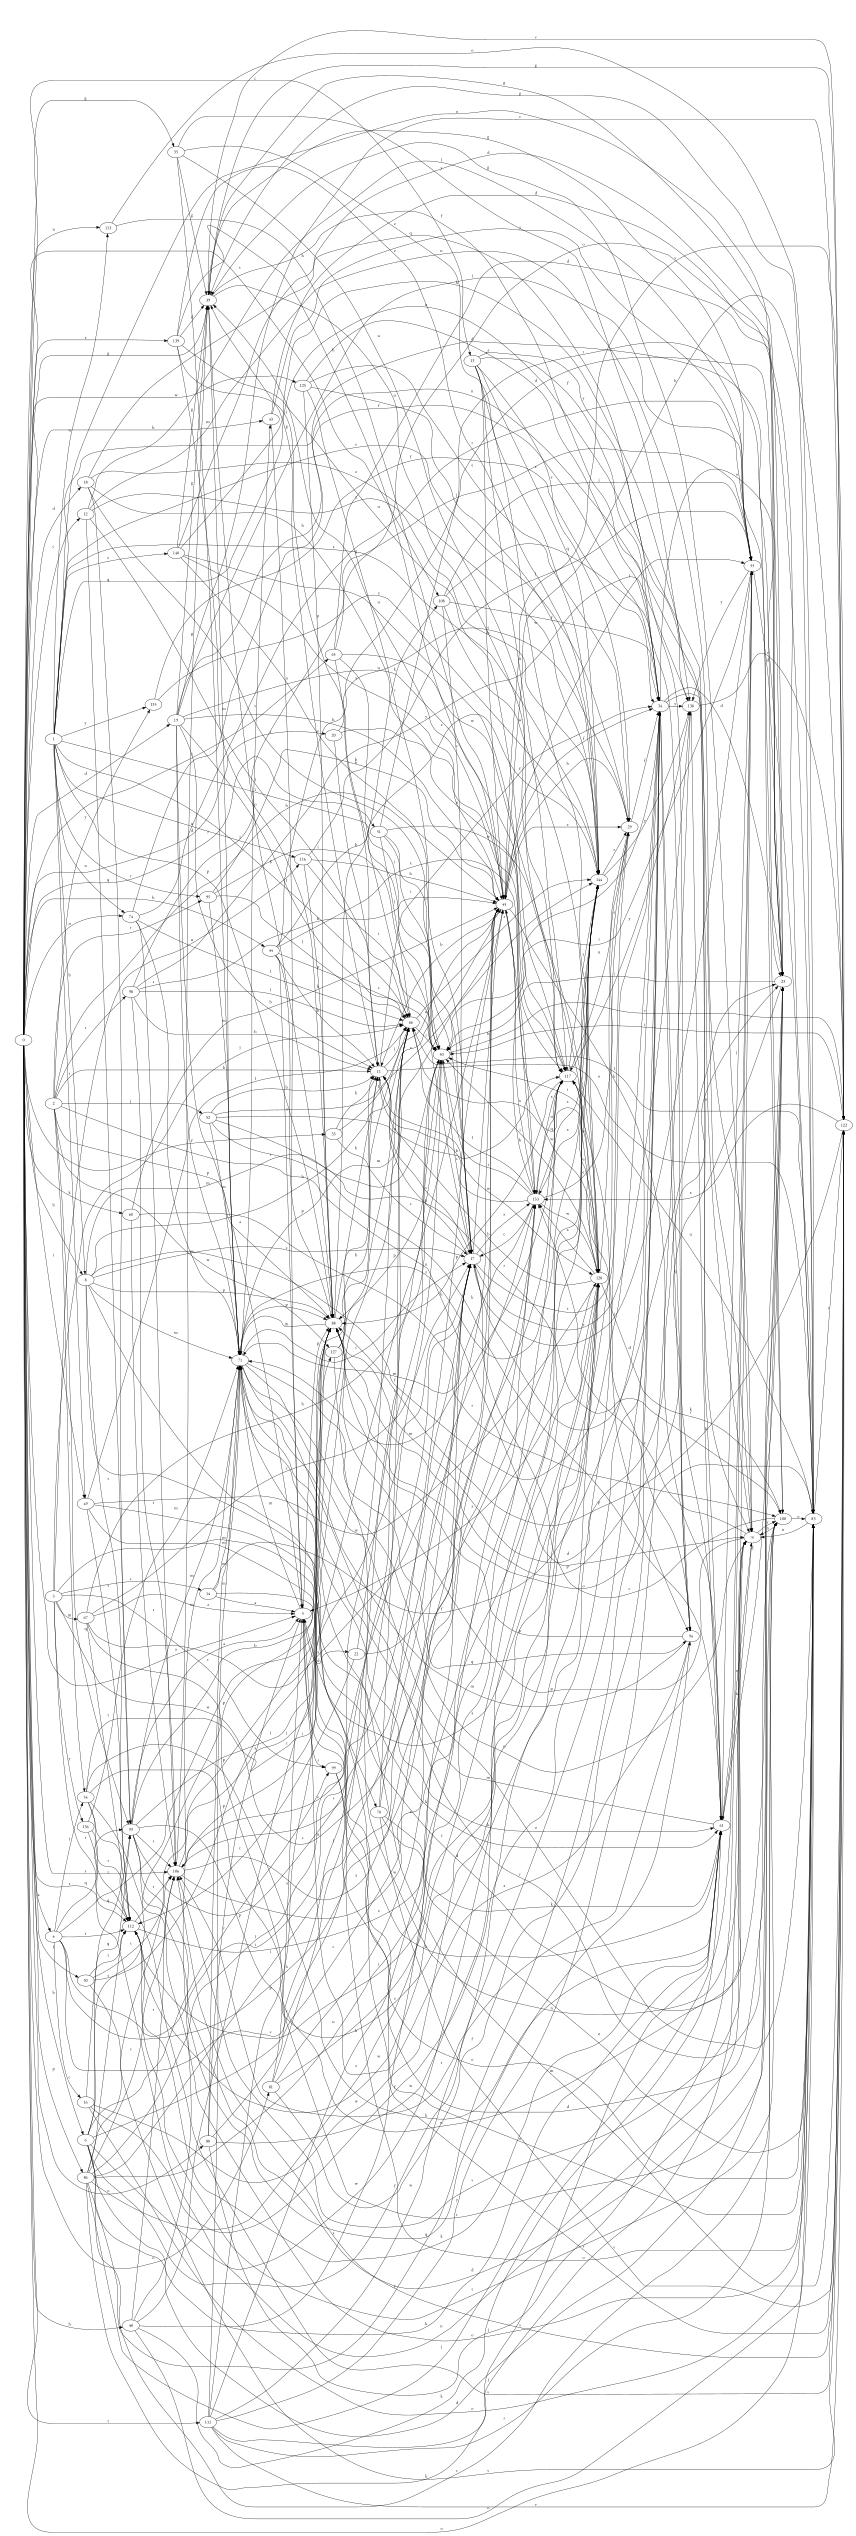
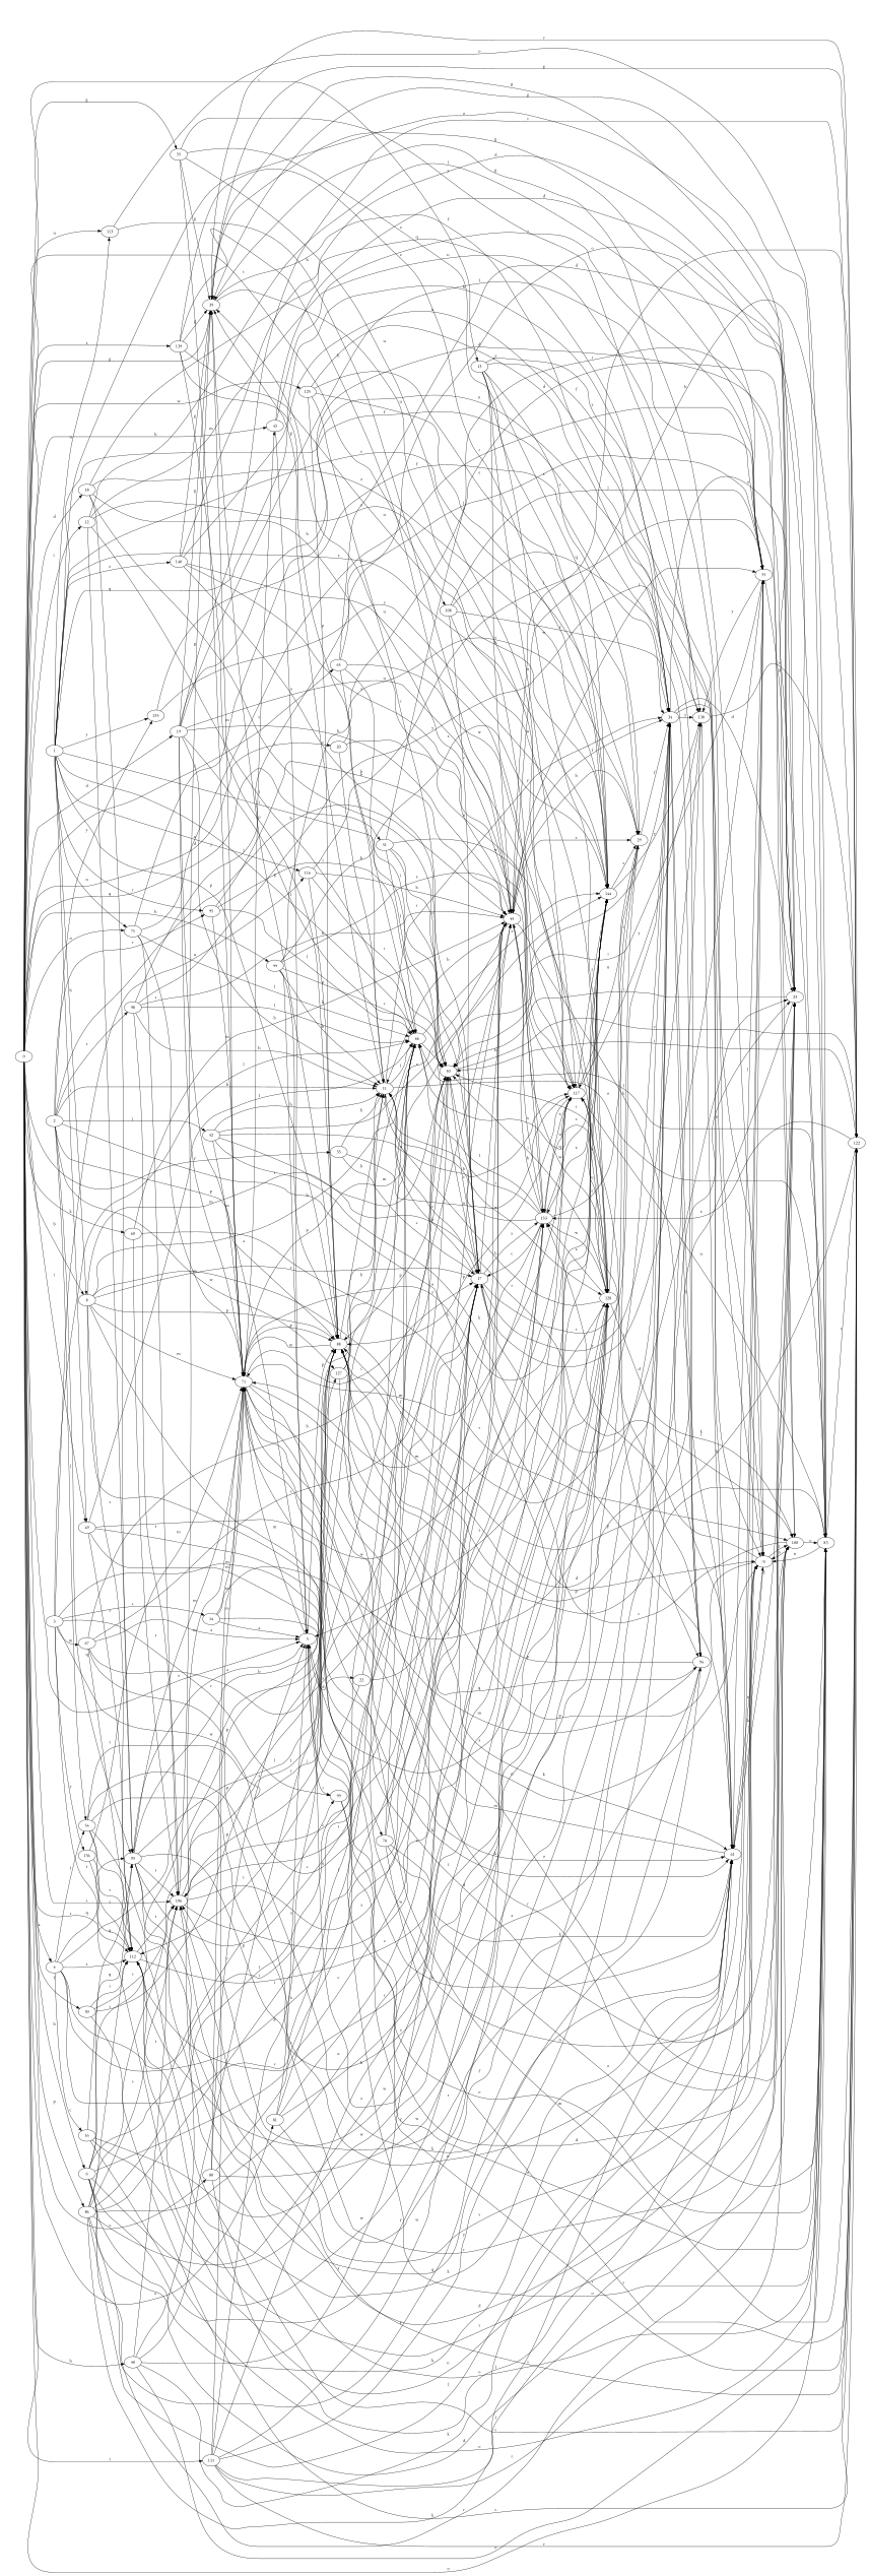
  strict digraph {
    fontname="EB Garamond"
    rankdir=LR
    node [fontname="EB Garamond"]
    edge [fontname="EB Garamond"]
    0
    4
    5
    6
    8
    12
    13
    18
    19
    20
    30
    33
    35
    39
    40
    43
    44
    49
    51
    60
    65
-   75 [label=74]
+   75
    80
    81
    83
    86
    106
    108
    111
    112
    113
    125
    139
    50
    45
    54
    93
    127
    16
    17
    88
    99
    22
    71
    122
    34
    23
    61
    100
    128
    66
    76
    144
    55
    29
    117
    138
    94
    11
    133
    1
    95
    116
    135
    140
    2
    52
    98
    3
    14
    67
    70
    136
    0 -> 4 [label=a]
    0 -> 5 [label=a]
    0 -> 6 [label=b]
    0 -> 8 [label=b]
    0 -> 12 [label=c]
    0 -> 13 [label=c]
    0 -> 18 [label=d]
    0 -> 19 [label=d]
    0 -> 20 [label=d]
    0 -> 30 [label=f]
    0 -> 33 [label=f]
    0 -> 35 [label=g]
    0 -> 39 [label=g]
    0 -> 40 [label=h]
    0 -> 43 [label=h]
    0 -> 44 [label=h]
    0 -> 49 [label=i]
    0 -> 51 [label=j]
    0 -> 60 [label=k]
    0 -> 65 [label=l]
    0 -> 75 [label=n]
    0 -> 80 [label=o]
    0 -> 81 [label=o]
    0 -> 83 [label=o]
    0 -> 86 [label=p]
    0 -> 106 [label=s]
    0 -> 108 [label=t]
    0 -> 111 [label=t]
    0 -> 112 [label=t]
    0 -> 113 [label=u]
    0 -> 125 [label=w]
    0 -> 139 [label=z]
    4 -> 112 [label=t]
    4 -> 50 [label=i]
    4 -> 45 [label=h]
    4 -> 54 [label=j]
    4 -> 93 [label=q]
    4 -> 127 [label=w]
    4 -> 16 [label=c]
    4 -> 17 [label=c]
    5 -> 88 [label=p]
    5 -> 99 [label=r]
    5 -> 22 [label=d]
    5 -> 71 [label=m]
    5 -> 122 [label=v]
    6 -> 93 [label=q]
    6 -> 17 [label=c]
    6 -> 88 [label=p]
    6 -> 99 [label=r]
    6 -> 34 [label=f]
    6 -> 23 [label=d]
    6 -> 61 [label=k]
    6 -> 100 [label=r]
    6 -> 128 [label=w]
    8 -> 112 [label=t]
    8 -> 50 [label=i]
    8 -> 45 [label=h]
    8 -> 17 [label=c]
    8 -> 88 [label=p]
    8 -> 71 [label=m]
    8 -> 34 [label=f]
    8 -> 23 [label=d]
    8 -> 61 [label=k]
    12 -> 93 [label=q]
    12 -> 66 [label=l]
    12 -> 76 [label=n]
    12 -> 144 [label=z]
    12 -> 55 [label=j]
    13 -> 45 [label=h]
    13 -> 34 [label=f]
    13 -> 128 [label=w]
    13 -> 144 [label=z]
    13 -> 29 [label=e]
    13 -> 117 [label=u]
    13 -> 138 [label=y]
    18 -> 50 [label=i]
    18 -> 45 [label=h]
    18 -> 93 [label=q]
    18 -> 144 [label=z]
    18 -> 94 [label=q]
    19 -> 5 [label=a]
    19 -> 39 [label=g]
    19 -> 45 [label=h]
    19 -> 71 [label=m]
    19 -> 122 [label=v]
    19 -> 66 [label=l]
    19 -> 76 [label=n]
    19 -> 55 [label=j]
    19 -> 117 [label=u]
    19 -> 11 [label=b]
    20 -> 29 [label=e]
    20 -> 117 [label=u]
    20 -> 11 [label=b]
    30 -> 106 [label=s]
    30 -> 112 [label=t]
    30 -> 88 [label=p]
    30 -> 122 [label=v]
    33 -> 17 [label=c]
-   33 -> 45 [label=u]
+   33 -> 117 [label=u]
    33 -> 11 [label=b]
    35 -> 39 [label=g]
    35 -> 71 [label=m]
    35 -> 144 [label=z]
    35 -> 117 [label=u]
    35 -> 138 [label=y]
    39 -> 71 [label=m]
    39 -> 122 [label=v]
    39 -> 34 [label=f]
    39 -> 117 [label=u]
    40 -> 83 [label=o]
    40 -> 106 [label=s]
    40 -> 88 [label=p]
    40 -> 71 [label=m]
    40 -> 61 [label=k]
    40 -> 133 [label=x]
    43 -> 5 [label=a]
    43 -> 23 [label=d]
    43 -> 55 [label=j]
    44 -> 5 [label=a]
    44 -> 17 [label=c]
    44 -> 88 [label=p]
    44 -> 23 [label=d]
    44 -> 144 [label=z]
    44 -> 11 [label=b]
    44 -> 133 [label=x]
    49 -> 83 [label=o]
    49 -> 112 [label=t]
    49 -> 61 [label=k]
    49 -> 128 [label=w]
    49 -> 66 [label=l]
    51 -> 50 [label=i]
    51 -> 17 [label=c]
    51 -> 100 [label=r]
    51 -> 128 [label=w]
    51 -> 66 [label=l]
    60 -> 106 [label=s]
    60 -> 45 [label=h]
    60 -> 100 [label=r]
    65 -> 83 [label=o]
    65 -> 50 [label=i]
    65 -> 23 [label=d]
    65 -> 128 [label=w]
    65 -> 11 [label=b]
    75 -> 106 [label=s]
    75 -> 71 [label=m]
    75 -> 23 [label=d]
    75 -> 100 [label=r]
    75 -> 66 [label=l]
    80 -> 5 [label=a]
    80 -> 17 [label=c]
    80 -> 71 [label=m]
    80 -> 128 [label=w]
    80 -> 55 [label=j]
    81 -> 5 [label=a]
    81 -> 34 [label=f]
    81 -> 66 [label=l]
    81 -> 144 [label=z]
    81 -> 133 [label=x]
    83 -> 39 [label=g]
    83 -> 122 [label=v]
    83 -> 66 [label=l]
    83 -> 76 [label=n]
    83 -> 117 [label=u]
    86 -> 106 [label=s]
    86 -> 112 [label=t]
    86 -> 50 [label=i]
    86 -> 88 [label=p]
    86 -> 34 [label=f]
    86 -> 61 [label=k]
    86 -> 66 [label=l]
    86 -> 144 [label=z]
    86 -> 55 [label=j]
    86 -> 117 [label=u]
    106 -> 39 [label=g]
    106 -> 50 [label=i]
    106 -> 17 [label=c]
    106 -> 128 [label=w]
    106 -> 66 [label=l]
    106 -> 133 [label=x]
    108 -> 17 [label=c]
    108 -> 34 [label=f]
    108 -> 128 [label=w]
    108 -> 55 [label=j]
    108 -> 94 [label=q]
    111 -> 45 [label=h]
    111 -> 88 [label=p]
    111 -> 71 [label=m]
    111 -> 122 [label=v]
    111 -> 100 [label=r]
    111 -> 128 [label=w]
    111 -> 55 [label=j]
    111 -> 138 [label=y]
    112 -> 106 [label=s]
    112 -> 61 [label=k]
    112 -> 128 [label=w]
    112 -> 144 [label=z]
    113 -> 83 [label=o]
    113 -> 45 [label=h]
    125 -> 17 [label=c]
    125 -> 88 [label=p]
    125 -> 34 [label=f]
    125 -> 144 [label=z]
    125 -> 29 [label=e]
    139 -> 39 [label=g]
    139 -> 45 [label=h]
    139 -> 88 [label=p]
    139 -> 66 [label=l]
    139 -> 144 [label=z]
    139 -> 117 [label=u]
    50 -> 17 [label=c]
    50 -> 88 [label=p]
    50 -> 122 [label=v]
    45 -> 39 [label=g]
    45 -> 106 [label=s]
    45 -> 71 [label=m]
    45 -> 122 [label=v]
    45 -> 34 [label=f]
    45 -> 61 [label=k]
    45 -> 128 [label=w]
    45 -> 55 [label=j]
    45 -> 29 [label=e]
    45 -> 11 [label=b]
    45 -> 133 [label=x]
    54 -> 83 [label=o]
    54 -> 112 [label=t]
    54 -> 17 [label=c]
    54 -> 122 [label=v]
    54 -> 61 [label=k]
    54 -> 100 [label=r]
    93 -> 5 [label=a]
    93 -> 106 [label=s]
    93 -> 17 [label=c]
    93 -> 71 [label=m]
    93 -> 23 [label=d]
    93 -> 66 [label=l]
    93 -> 29 [label=e]
    93 -> 94 [label=q]
    93 -> 11 [label=b]
    127 -> 66 [label=l]
    127 -> 76 [label=n]
    127 -> 11 [label=b]
    16 -> 83 [label=o]
    16 -> 93 [label=q]
    16 -> 34 [label=f]
    16 -> 128 [label=w]
    17 -> 45 [label=h]
    17 -> 34 [label=t]
    17 -> 23 [label=d]
    17 -> 55 [label=j]
    17 -> 138 [label=y]
    17 -> 11 [label=b]
    17 -> 133 [label=x]
    88 -> 39 [label=g]
    88 -> 83 [label=o]
    88 -> 71 [label=m]
    88 -> 23 [label=d]
-   88 -> 108 [label=k]
+   88 -> 61 [label=k]
    88 -> 11 [label=b]
    99 -> 83 [label=o]
    99 -> 23 [label=d]
    22 -> 112 [label=t]
    22 -> 50 [label=i]
    22 -> 144 [label=z]
    71 -> 43 [label=v]
    71 -> 83 [label=o]
    71 -> 17 [label=c]
    71 -> 88 [label=p]
    71 -> 61 [label=k]
    71 -> 100 [label=r]
    71 -> 76 [label=n]
    71 -> 144 [label=z]
    71 -> 94 [label=q]
    122 -> 39 [label=g]
    122 -> 106 [label=s]
    122 -> 50 [label=i]
    122 -> 45 [label=h]
    122 -> 88 [label=p]
    122 -> 71 [label=m]
    122 -> 133 [label=x]
    34 -> 83 [label=o]
    34 -> 50 [label=i]
    34 -> 23 [label=d]
    34 -> 61 [label=k]
    34 -> 76 [label=n]
    34 -> 138 [label=y]
    34 -> 94 [label=q]
    23 -> 39 [label=g]
    23 -> 50 [label=i]
    23 -> 88 [label=p]
    61 -> 71 [label=m]
    61 -> 23 [label=d]
    61 -> 76 [label=n]
    61 -> 55 [label=j]
    100 -> 83 [label=o]
    100 -> 112 [label=t]
    100 -> 17 [label=c]
    100 -> 76 [label=n]
    128 -> 5 [label=a]
    128 -> 112 [label=t]
    128 -> 50 [label=i]
    128 -> 100 [label=r]
    128 -> 29 [label=e]
    128 -> 117 [label=u]
    128 -> 11 [label=b]
    128 -> 133 [label=x]
    66 -> 50 [label=i]
    66 -> 144 [label=z]
    66 -> 94 [label=q]
    76 -> 39 [label=g]
    76 -> 106 [label=s]
    76 -> 88 [label=p]
    76 -> 61 [label=k]
    76 -> 100 [label=r]
    76 -> 133 [label=x]
    144 -> 29 [label=e]
    144 -> 138 [label=y]
    144 -> 133 [label=x]
    55 -> 39 [label=g]
    55 -> 50 [label=i]
    55 -> 23 [label=d]
    55 -> 138 [label=y]
    29 -> 5 [label=a]
    29 -> 45 [label=h]
    29 -> 34 [label=f]
    29 -> 117 [label=u]
    117 -> 88 [label=p]
    117 -> 71 [label=m]
    117 -> 128 [label=w]
    117 -> 144 [label=z]
    117 -> 138 [label=y]
    117 -> 133 [label=x]
    138 -> 122 [label=v]
    138 -> 61 [label=k]
    94 -> 5 [label=a]
    94 -> 106 [label=s]
    94 -> 50 [label=i]
    94 -> 88 [label=p]
    94 -> 71 [label=m]
    11 -> 39 [label=g]
    11 -> 83 [label=o]
    11 -> 17 [label=c]
    11 -> 34 [label=f]
    11 -> 128 [label=w]
    11 -> 66 [label=l]
    133 -> 50 [label=i]
    133 -> 45 [label=h]
    133 -> 17 [label=c]
    133 -> 71 [label=m]
    133 -> 128 [label=w]
    133 -> 66 [label=l]
    133 -> 144 [label=z]
    133 -> 29 [label=e]
    133 -> 117 [label=u]
    133 -> 11 [label=b]
    1 -> 8 [label=b]
    1 -> 49 [label=i]
    1 -> 75 [label=n]
    1 -> 83 [label=o]
    1 -> 113 [label=u]
    1 -> 50 [label=i]
    1 -> 88 [label=p]
    1 -> 34 [label=f]
    1 -> 66 [label=l]
    1 -> 76 [label=n]
    1 -> 144 [label=z]
    1 -> 29 [label=e]
    1 -> 95 [label=r]
    1 -> 116 [label=u]
    1 -> 135 [label=y]
    1 -> 140 [label=z]
    95 -> 50 [label=i]
    95 -> 45 [label=h]
    95 -> 71 [label=m]
    95 -> 66 [label=l]
    116 -> 50 [label=i]
    116 -> 45 [label=h]
    116 -> 88 [label=p]
    116 -> 55 [label=j]
    135 -> 34 [label=f]
    135 -> 144 [label=z]
    140 -> 39 [label=g]
    140 -> 17 [label=c]
    140 -> 23 [label=d]
    140 -> 61 [label=k]
    140 -> 117 [label=u]
    140 -> 133 [label=x]
    2 -> 45 [label=h]
    2 -> 54 [label=j]
    2 -> 93 [label=q]
    2 -> 127 [label=w]
    2 -> 88 [label=p]
    2 -> 76 [label=n]
    2 -> 11 [label=b]
    2 -> 95 [label=r]
    2 -> 135 [label=y]
    2 -> 52 [label=j]
    2 -> 98 [label=r]
    52 -> 71 [label=m]
    52 -> 61 [label=k]
    52 -> 100 [label=r]
    52 -> 144 [label=z]
    52 -> 117 [label=u]
    52 -> 11 [label=b]
    98 -> 106 [label=s]
    98 -> 45 [label=h]
    98 -> 66 [label=l]
    98 -> 55 [label=j]
    98 -> 138 [label=y]
    98 -> 11 [label=b]
    3 -> 112 [label=t]
    3 -> 99 [label=r]
    3 -> 66 [label=l]
    3 -> 117 [label=u]
    3 -> 116 [label=u]
    3 -> 14 [label=c]
    3 -> 67 [label=m]
    3 -> 70 [label=m]
    3 -> 136 [label=y]
    14 -> 5 [label=a]
    14 -> 83 [label=o]
    14 -> 71 [label=m]
    14 -> 34 [label=f]
    67 -> 5 [label=a]
    67 -> 112 [label=t]
    67 -> 45 [label=h]
    67 -> 17 [label=c]
    67 -> 76 [label=n]
    67 -> 133 [label=x]
    70 -> 83 [label=o]
    70 -> 45 [label=h]
    70 -> 122 [label=v]
    70 -> 61 [label=k]
    70 -> 66 [label=l]
    136 -> 112 [label=t]
    136 -> 71 [label=m]
    136 -> 76 [label=n]
  }
